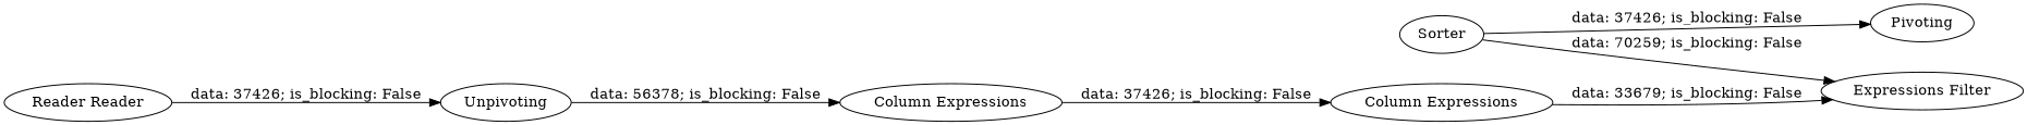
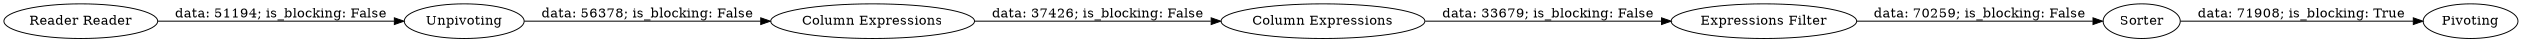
  digraph {
    rankdir=LR
    n1 [label=Pivoting]
    n2 [label="Column Expressions"]
    n3 [label="Expressions Filter"]
    n4 [label=Sorter]
    n5 [label="Reader Reader"]
    n6 [label=Unpivoting]
    n7 [label="Column Expressions"]
    n2 -> n3 [label="data: 33679; is_blocking: False"]
-   n4 -> n3 [label="data: 70259; is_blocking: False"]
-   n4 -> n1 [label="data: 37426; is_blocking: False"]
-   n5 -> n6 [label="data: 37426; is_blocking: False"]
+   n3 -> n4 [label="data: 70259; is_blocking: False"]
+   n4 -> n1 [label="data: 71908; is_blocking: True"]
+   n5 -> n6 [label="data: 51194; is_blocking: False"]
    n6 -> n7 [label="data: 56378; is_blocking: False"]
    n7 -> n2 [label="data: 37426; is_blocking: False"]
  }
